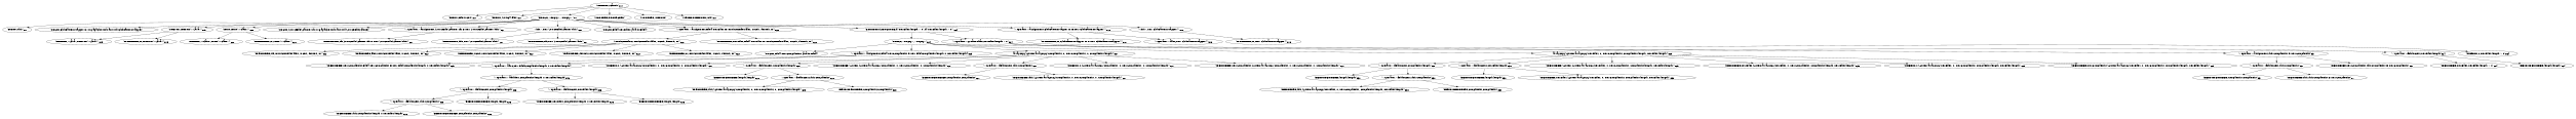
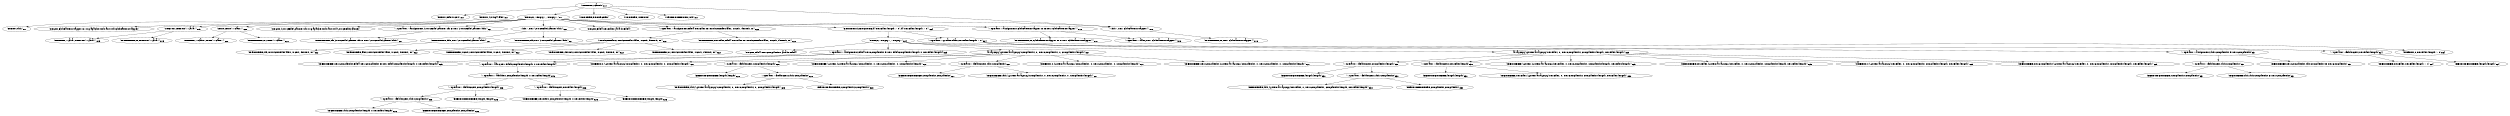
  digraph {
    n1 [label=<(METHOD,scanDir)<SUB>817</SUB>>]
    n2 [label=<(PARAM,File srcDir)<SUB>817</SUB>>]
    n3 [label=<(PARAM,String[] files)<SUB>817</SUB>>]
    n4 [label=<(BLOCK,&lt;empty&gt;,&lt;empty&gt;)<SUB>817</SUB>>]
    n5 [label=<(MODIFIER,PROTECTED)>]
    n6 [label=<(MODIFIER,VIRTUAL)>]
    n7 [label=<(METHOD_RETURN,void)<SUB>817</SUB>>]
    n8 [label=<(PARAM,this)<SUB>817</SUB>>]
    n9 [label=<(LOCAL,GlobPatternMapper m: org.apache.tools.ant.util.GlobPatternMapper)>]
    n10 [label=<(&lt;operator&gt;.assignment,GlobPatternMapper m = new GlobPatternMapper())<SUB>818</SUB>>]
    n11 [label=<(&lt;init&gt;,new GlobPatternMapper())<SUB>818</SUB>>]
    n12 [label=<(setFrom,setFrom(&quot;*.java&quot;))<SUB>819</SUB>>]
    n13 [label=<(setTo,setTo(&quot;*.class&quot;))<SUB>820</SUB>>]
    n14 [label=<(LOCAL,SourceFileScanner sfs: org.apache.tools.ant.util.SourceFileScanner)>]
    n15 [label=<(&lt;operator&gt;.assignment,SourceFileScanner sfs = new SourceFileScanner(this))<SUB>821</SUB>>]
    n16 [label=<(&lt;init&gt;,new SourceFileScanner(this))<SUB>821</SUB>>]
    n17 [label=<(LOCAL,File[] newFiles: java.io.File[])>]
    n18 [label=<(&lt;operator&gt;.assignment,File[] newFiles = restrictAsFiles(files, srcDir, destDir, m))<SUB>822</SUB>>]
    n19 [label=<(CONTROL_STRUCTURE,if (newFiles.length &gt; 0),if (newFiles.length &gt; 0))<SUB>824</SUB>>]
    n20 [label=<(IDENTIFIER,m,GlobPatternMapper m = new GlobPatternMapper())<SUB>818</SUB>>]
    n21 [label=<(&lt;operator&gt;.alloc,new GlobPatternMapper())<SUB>918</SUB>>]
    n22 [label=<(IDENTIFIER,m,new GlobPatternMapper())<SUB>818</SUB>>]
    n23 [label=<(IDENTIFIER,m,setFrom(&quot;*.java&quot;))<SUB>819</SUB>>]
    n24 [label=<(LITERAL,&quot;*.java&quot;,setFrom(&quot;*.java&quot;))<SUB>819</SUB>>]
    n25 [label=<(IDENTIFIER,m,setTo(&quot;*.class&quot;))<SUB>820</SUB>>]
    n26 [label=<(LITERAL,&quot;*.class&quot;,setTo(&quot;*.class&quot;))<SUB>820</SUB>>]
    n27 [label=<(IDENTIFIER,sfs,SourceFileScanner sfs = new SourceFileScanner(this))<SUB>821</SUB>>]
    n28 [label=<(IDENTIFIER,sfs,new SourceFileScanner(this))<SUB>821</SUB>>]
    n29 [label=<(IDENTIFIER,this,new SourceFileScanner(this))<SUB>221</SUB>>]
    n30 [label=<(IDENTIFIER,newFiles,File[] newFiles = restrictAsFiles(files, srcDir, destDir, m))<SUB>822</SUB>>]
    n31 [label=<(restrictAsFiles,restrictAsFiles(files, srcDir, destDir, m))<SUB>822</SUB>>]
    n32 [label=<(&lt;operator&gt;.greaterThan,newFiles.length &gt; 0)<SUB>804</SUB>>]
    n33 [label=<(BLOCK,&lt;empty&gt;,&lt;empty&gt;)<SUB>824</SUB>>]
    n34 [label=<(IDENTIFIER,sfs,restrictAsFiles(files, srcDir, destDir, m))<SUB>822</SUB>>]
    n35 [label=<(IDENTIFIER,files,restrictAsFiles(files, srcDir, destDir, m))<SUB>822</SUB>>]
    n36 [label=<(IDENTIFIER,srcDir,restrictAsFiles(files, srcDir, destDir, m))<SUB>822</SUB>>]
    n37 [label=<(IDENTIFIER,destDir,restrictAsFiles(files, srcDir, destDir, m))<SUB>822</SUB>>]
    n38 [label=<(IDENTIFIER,m,restrictAsFiles(files, srcDir, destDir, m))<SUB>822</SUB>>]
    n39 [label=<(&lt;operator&gt;.fieldAccess,newFiles.length)<SUB>824</SUB>>]
    n40 [label=<(LITERAL,0,newFiles.length &gt; 0)<SUB>864</SUB>>]
    n41 [label=<(LOCAL,File[] newCompileList: java.io.File[])>]
    n42 [label=<(&lt;operator&gt;.assignment,File[] newCompileList = new File[compileList.length + newFiles.length])<SUB>825</SUB>>]
    n43 [label=<(arraycopy,System.arraycopy(compileList, 0, newCompileList, 0, compileList.length))<SUB>827</SUB>>]
    n44 [label=<(arraycopy,System.arraycopy(newFiles, 0, newCompileList, compileList.length, newFiles.length))<SUB>829</SUB>>]
    n45 [label=<(&lt;operator&gt;.assignment,this.compileList = newCompileList)<SUB>831</SUB>>]
    n46 [label=<(IDENTIFIER,newFiles,newFiles.length &gt; 0)<SUB>824</SUB>>]
    n47 [label=<(FIELD_IDENTIFIER,length,length)<SUB>824</SUB>>]
    n48 [label=<(IDENTIFIER,newCompileList,File[] newCompileList = new File[compileList.length + newFiles.length])<SUB>825</SUB>>]
    n49 [label=<(&lt;operator&gt;.alloc,new File[compileList.length + newFiles.length])>]
    n50 [label=<(IDENTIFIER,System,System.arraycopy(compileList, 0, newCompileList, 0, compileList.length))<SUB>827</SUB>>]
    n51 [label=<(&lt;operator&gt;.fieldAccess,this.compileList)<SUB>827</SUB>>]
    n52 [label=<(LITERAL,0,System.arraycopy(compileList, 0, newCompileList, 0, compileList.length))<SUB>827</SUB>>]
    n53 [label=<(IDENTIFIER,newCompileList,System.arraycopy(compileList, 0, newCompileList, 0, compileList.length))<SUB>827</SUB>>]
    n54 [label=<(LITERAL,0,System.arraycopy(compileList, 0, newCompileList, 0, compileList.length))<SUB>827</SUB>>]
    n55 [label=<(&lt;operator&gt;.fieldAccess,compileList.length)<SUB>828</SUB>>]
    n56 [label=<(IDENTIFIER,System,System.arraycopy(newFiles, 0, newCompileList, compileList.length, newFiles.length))<SUB>829</SUB>>]
    n57 [label=<(IDENTIFIER,newFiles,System.arraycopy(newFiles, 0, newCompileList, compileList.length, newFiles.length))<SUB>829</SUB>>]
    n58 [label=<(LITERAL,0,System.arraycopy(newFiles, 0, newCompileList, compileList.length, newFiles.length))<SUB>829</SUB>>]
    n59 [label=<(IDENTIFIER,newCompileList,System.arraycopy(newFiles, 0, newCompileList, compileList.length, newFiles.length))<SUB>829</SUB>>]
    n60 [label=<(&lt;operator&gt;.fieldAccess,compileList.length)<SUB>830</SUB>>]
    n61 [label=<(&lt;operator&gt;.fieldAccess,newFiles.length)<SUB>830</SUB>>]
    n62 [label=<(&lt;operator&gt;.fieldAccess,this.compileList)<SUB>831</SUB>>]
    n63 [label=<(IDENTIFIER,newCompileList,this.compileList = newCompileList)<SUB>831</SUB>>]
    n64 [label=<(&lt;operator&gt;.addition,compileList.length + newFiles.length)<SUB>846</SUB>>]
    n65 [label=<(&lt;operator&gt;.fieldAccess,compileList.length)<SUB>826</SUB>>]
    n66 [label=<(&lt;operator&gt;.fieldAccess,newFiles.length)<SUB>826</SUB>>]
    n67 [label=<(&lt;operator&gt;.fieldAccess,this.compileList)<SUB>826</SUB>>]
    n68 [label=<(FIELD_IDENTIFIER,length,length)<SUB>826</SUB>>]
    n69 [label=<(IDENTIFIER,newFiles,compileList.length + newFiles.length)<SUB>826</SUB>>]
    n70 [label=<(FIELD_IDENTIFIER,length,length)<SUB>826</SUB>>]
    n71 [label=<(IDENTIFIER,this,compileList.length + newFiles.length)<SUB>826</SUB>>]
    n72 [label=<(FIELD_IDENTIFIER,compileList,compileList)<SUB>826</SUB>>]
    n73 [label=<(IDENTIFIER,this,System.arraycopy(compileList, 0, newCompileList, 0, compileList.length))<SUB>827</SUB>>]
    n74 [label=<(FIELD_IDENTIFIER,compileList,compileList)<SUB>827</SUB>>]
    n75 [label=<(&lt;operator&gt;.fieldAccess,this.compileList)<SUB>828</SUB>>]
    n76 [label=<(FIELD_IDENTIFIER,length,length)<SUB>828</SUB>>]
    n77 [label=<(IDENTIFIER,this,System.arraycopy(compileList, 0, newCompileList, 0, compileList.length))<SUB>828</SUB>>]
    n78 [label=<(FIELD_IDENTIFIER,compileList,compileList)<SUB>828</SUB>>]
    n79 [label=<(&lt;operator&gt;.fieldAccess,this.compileList)<SUB>830</SUB>>]
    n80 [label=<(FIELD_IDENTIFIER,length,length)<SUB>830</SUB>>]
    n81 [label=<(IDENTIFIER,newFiles,System.arraycopy(newFiles, 0, newCompileList, compileList.length, newFiles.length))<SUB>830</SUB>>]
    n82 [label=<(FIELD_IDENTIFIER,length,length)<SUB>830</SUB>>]
    n83 [label=<(IDENTIFIER,this,System.arraycopy(newFiles, 0, newCompileList, compileList.length, newFiles.length))<SUB>830</SUB>>]
    n84 [label=<(FIELD_IDENTIFIER,compileList,compileList)<SUB>830</SUB>>]
-   n85 [label=<(IDENTIFIER,this,this.compileList = newCompileList)<SUB>871</SUB>>]
+   n85 [label=<(IDENTIFIER,this,this.compileList = newCompileList)<SUB>831</SUB>>]
    n86 [label=<(FIELD_IDENTIFIER,compileList,compileList)<SUB>831</SUB>>]
    n1 -> n2
-   n1 -> n3
+   n1 -> n11
    n1 -> n4
    n1 -> n5
    n1 -> n6
    n1 -> n7
    n3 -> n8
    n4 -> n9
    n4 -> n10
    n4 -> n11
    n4 -> n12
    n4 -> n13
    n4 -> n14
    n4 -> n15
    n4 -> n16
    n4 -> n17
    n4 -> n18
    n4 -> n19
    n10 -> n20
    n10 -> n21
    n11 -> n22
    n12 -> n23
    n12 -> n24
    n13 -> n25
    n13 -> n26
    n15 -> n27
    n16 -> n28
    n16 -> n29
    n18 -> n30
    n18 -> n31
    n19 -> n32
    n19 -> n33
-   n31 -> n34
+   n29 -> n34
    n31 -> n35
    n31 -> n36
    n31 -> n37
    n31 -> n38
    n32 -> n39
    n32 -> n40
    n33 -> n41
    n33 -> n42
    n33 -> n43
    n33 -> n44
    n33 -> n45
    n39 -> n46
    n39 -> n47
    n42 -> n48
    n42 -> n49
    n43 -> n50
    n43 -> n51
    n43 -> n52
    n43 -> n53
    n43 -> n54
    n43 -> n55
    n44 -> n56
    n44 -> n57
    n44 -> n58
    n44 -> n59
    n44 -> n60
    n44 -> n61
    n45 -> n62
    n45 -> n63
    n49 -> n64
    n51 -> n73
    n51 -> n74
    n55 -> n75
    n55 -> n76
    n60 -> n79
    n60 -> n80
    n61 -> n81
    n61 -> n82
    n62 -> n85
    n62 -> n86
    n64 -> n65
    n64 -> n66
    n65 -> n67
    n65 -> n68
    n66 -> n69
    n66 -> n70
    n67 -> n71
    n67 -> n72
    n75 -> n77
    n75 -> n78
    n79 -> n83
    n79 -> n84
  }
